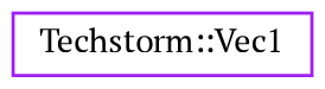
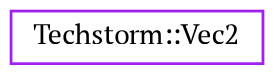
  digraph {
    rankdir=TB
    fontname="PT Serif"
-   n1 [color=purple fillcolor=white fontname="PT Serif" fontsize=10 height=0.2 label="Techstorm::Vec1" shape=box style=filled width=0.4]
+   n1 [color=purple fillcolor=white fontname="PT Serif" fontsize=10 height=0.2 label="Techstorm::Vec2" shape=box style=filled width=0.4]
  }
